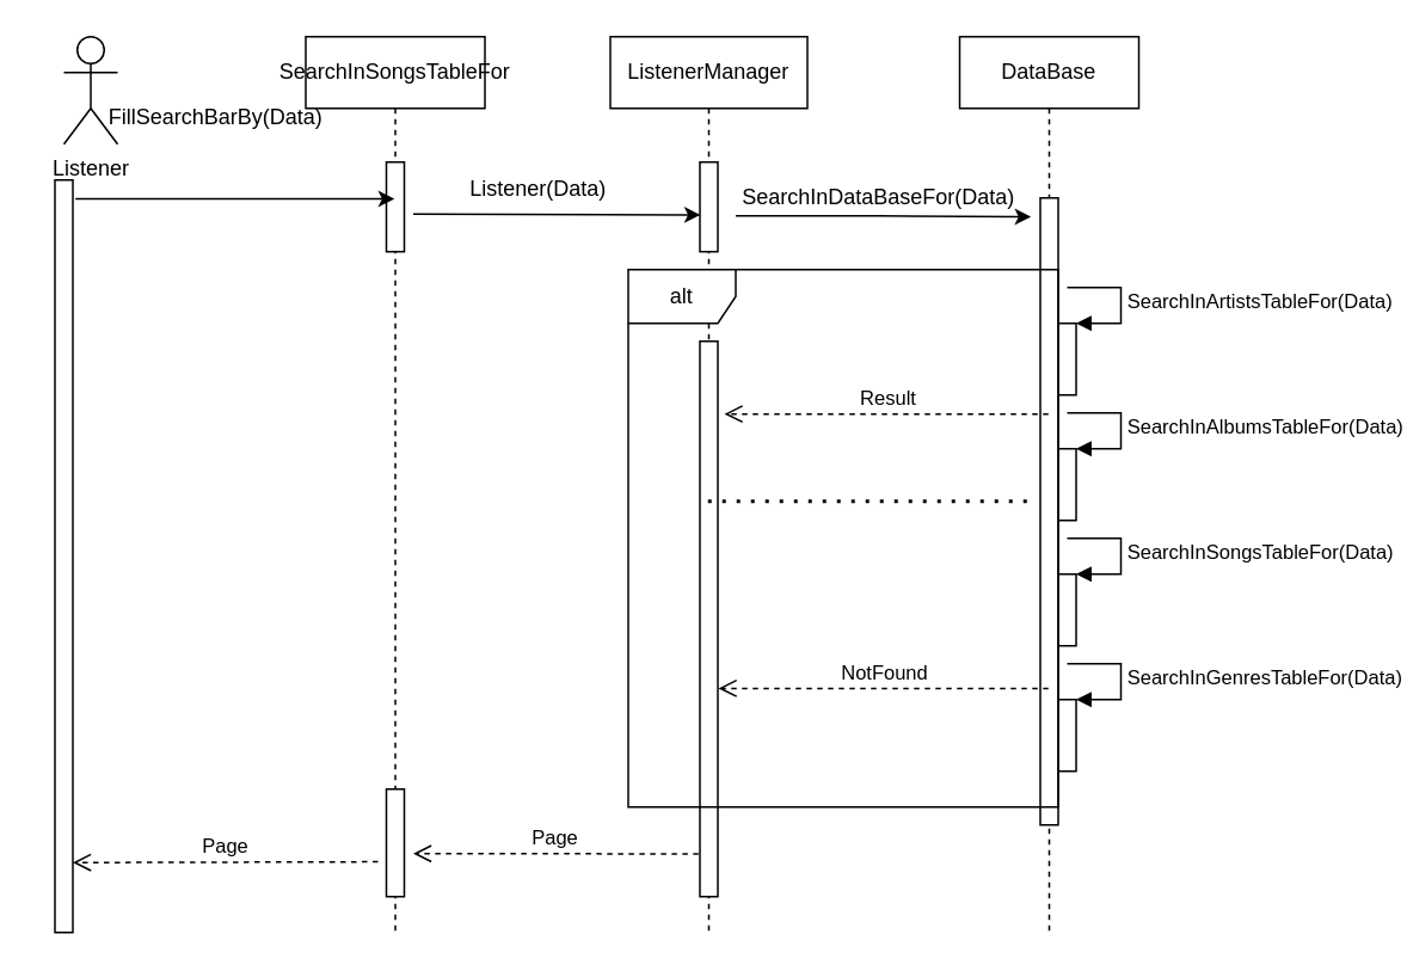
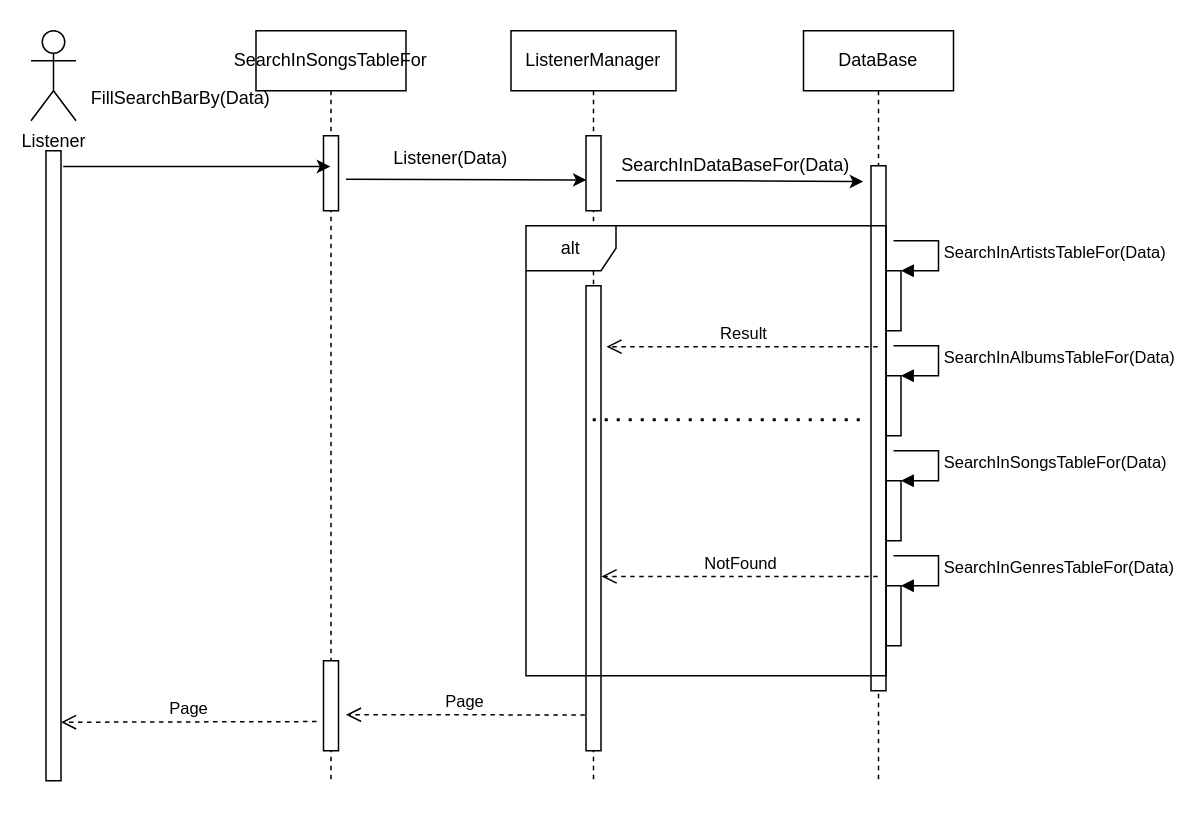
  <mxCell id="0" />
  <mxCell id="1" parent="0" />
- <mxCell id="2" value="Listener&lt;br&gt;" style="shape=umlActor;verticalLabelPosition=bottom;verticalAlign=top;html=1;outlineConnect=0;" parent="1" vertex="1"><mxGeometry x="35" y="20" width="30" height="60" as="geometry" /></mxCell>
+ <mxCell id="2" value="Listener&lt;br&gt;" style="shape=umlActor;verticalLabelPosition=bottom;verticalAlign=top;html=1;outlineConnect=0;" parent="1" vertex="1"><mxGeometry x="20" y="20" width="30" height="60" as="geometry" /></mxCell>
  <mxCell id="3" value="SearchInSongsTableFor" style="shape=umlLifeline;perimeter=lifelinePerimeter;whiteSpace=wrap;html=1;container=1;collapsible=0;recursiveResize=0;outlineConnect=0;" parent="1" vertex="1"><mxGeometry x="170" y="20" width="100" height="500" as="geometry" /></mxCell>
  <mxCell id="4" value="" style="html=1;points=[];perimeter=orthogonalPerimeter;" parent="3" vertex="1"><mxGeometry x="45" y="70" width="10" height="50" as="geometry" /></mxCell>
  <mxCell id="5" value="" style="html=1;points=[];perimeter=orthogonalPerimeter;" parent="3" vertex="1"><mxGeometry x="45" y="420" width="10" height="60" as="geometry" /></mxCell>
  <mxCell id="6" value="" style="endArrow=classic;html=1;rounded=0;exitX=1.145;exitY=0.025;exitDx=0;exitDy=0;exitPerimeter=0;" parent="1" source="25" target="3" edge="1"><mxGeometry width="50" height="50" relative="1" as="geometry"><mxPoint x="50" y="110" as="sourcePoint" /><mxPoint x="430" y="260" as="targetPoint" /></mxGeometry></mxCell>
  <mxCell id="7" value="FillSearchBarBy(Data)" style="text;html=1;strokeColor=none;fillColor=none;align=center;verticalAlign=middle;whiteSpace=wrap;rounded=0;" parent="1" vertex="1"><mxGeometry x="90" y="50" width="60" height="30" as="geometry" /></mxCell>
  <mxCell id="8" value="ListenerManager" style="shape=umlLifeline;perimeter=lifelinePerimeter;whiteSpace=wrap;html=1;container=1;collapsible=0;recursiveResize=0;outlineConnect=0;" parent="1" vertex="1"><mxGeometry x="340" y="20" width="110" height="500" as="geometry" /></mxCell>
  <mxCell id="9" value="" style="html=1;points=[];perimeter=orthogonalPerimeter;" parent="8" vertex="1"><mxGeometry x="50" y="70" width="10" height="50" as="geometry" /></mxCell>
  <mxCell id="10" value="" style="html=1;points=[];perimeter=orthogonalPerimeter;" parent="8" vertex="1"><mxGeometry x="50" y="170" width="10" height="310" as="geometry" /></mxCell>
  <mxCell id="11" value="" style="endArrow=classic;html=1;rounded=0;entryX=0.034;entryY=0.589;entryDx=0;entryDy=0;entryPerimeter=0;" parent="1" target="9" edge="1"><mxGeometry width="50" height="50" relative="1" as="geometry"><mxPoint x="230" y="119" as="sourcePoint" /><mxPoint x="430" y="260" as="targetPoint" /></mxGeometry></mxCell>
  <mxCell id="12" value="Listener(Data)" style="text;html=1;strokeColor=none;fillColor=none;align=center;verticalAlign=middle;whiteSpace=wrap;rounded=0;" parent="1" vertex="1"><mxGeometry x="270" y="90" width="60" height="30" as="geometry" /></mxCell>
  <mxCell id="13" value="" style="endArrow=classic;html=1;rounded=0;entryX=-0.022;entryY=0.611;entryDx=0;entryDy=0;entryPerimeter=0;" parent="1" edge="1"><mxGeometry width="50" height="50" relative="1" as="geometry"><mxPoint x="410" y="120" as="sourcePoint" /><mxPoint x="574.78" y="120.55" as="targetPoint" /><Array as="points"><mxPoint x="490" y="120" /></Array></mxGeometry></mxCell>
  <mxCell id="14" value="SearchInDataBaseFor(Data)" style="text;html=1;strokeColor=none;fillColor=none;align=center;verticalAlign=middle;whiteSpace=wrap;rounded=0;" parent="1" vertex="1"><mxGeometry x="460" y="95" width="60" height="30" as="geometry" /></mxCell>
  <mxCell id="15" value="DataBase" style="shape=umlLifeline;perimeter=lifelinePerimeter;whiteSpace=wrap;html=1;container=1;collapsible=0;recursiveResize=0;outlineConnect=0;" parent="1" vertex="1"><mxGeometry x="535" y="20" width="100" height="500" as="geometry" /></mxCell>
  <mxCell id="16" value="" style="html=1;points=[];perimeter=orthogonalPerimeter;" parent="15" vertex="1"><mxGeometry x="55" y="160" width="10" height="40" as="geometry" /></mxCell>
  <mxCell id="17" value="SearchInArtistsTableFor(Data)" style="edgeStyle=orthogonalEdgeStyle;html=1;align=left;spacingLeft=2;endArrow=block;rounded=0;entryX=1;entryY=0;" parent="15" target="16" edge="1"><mxGeometry relative="1" as="geometry"><mxPoint x="60" y="140" as="sourcePoint" /><Array as="points"><mxPoint x="60" y="140" /><mxPoint x="90" y="140" /><mxPoint x="90" y="160" /></Array></mxGeometry></mxCell>
  <mxCell id="18" value="" style="html=1;points=[];perimeter=orthogonalPerimeter;" parent="15" vertex="1"><mxGeometry x="55" y="230" width="10" height="40" as="geometry" /></mxCell>
  <mxCell id="19" value="SearchInAlbumsTableFor(Data)" style="edgeStyle=orthogonalEdgeStyle;html=1;align=left;spacingLeft=2;endArrow=block;rounded=0;entryX=1;entryY=0;" parent="15" target="18" edge="1"><mxGeometry relative="1" as="geometry"><mxPoint x="60" y="210" as="sourcePoint" /><Array as="points"><mxPoint x="60" y="210" /><mxPoint x="90" y="210" /><mxPoint x="90" y="230" /></Array></mxGeometry></mxCell>
  <mxCell id="20" value="" style="html=1;points=[];perimeter=orthogonalPerimeter;" parent="15" vertex="1"><mxGeometry x="55" y="300" width="10" height="40" as="geometry" /></mxCell>
  <mxCell id="21" value="SearchInSongsTableFor(Data)" style="edgeStyle=orthogonalEdgeStyle;html=1;align=left;spacingLeft=2;endArrow=block;rounded=0;entryX=1;entryY=0;" parent="15" target="20" edge="1"><mxGeometry relative="1" as="geometry"><mxPoint x="60" y="280" as="sourcePoint" /><Array as="points"><mxPoint x="60" y="280" /><mxPoint x="90" y="280" /><mxPoint x="90" y="300" /></Array></mxGeometry></mxCell>
  <mxCell id="22" value="" style="html=1;points=[];perimeter=orthogonalPerimeter;" parent="15" vertex="1"><mxGeometry x="55" y="370" width="10" height="40" as="geometry" /></mxCell>
  <mxCell id="23" value="SearchInGenresTableFor(Data)" style="edgeStyle=orthogonalEdgeStyle;html=1;align=left;spacingLeft=2;endArrow=block;rounded=0;entryX=1;entryY=0;" parent="15" target="22" edge="1"><mxGeometry relative="1" as="geometry"><mxPoint x="60" y="350" as="sourcePoint" /><Array as="points"><mxPoint x="60" y="350" /><mxPoint x="90" y="350" /><mxPoint x="90" y="370" /></Array></mxGeometry></mxCell>
  <mxCell id="24" value="" style="endArrow=none;dashed=1;html=1;dashPattern=1 3;strokeWidth=2;rounded=0;entryX=-0.244;entryY=0.484;entryDx=0;entryDy=0;entryPerimeter=0;" parent="1" source="8" target="28" edge="1"><mxGeometry width="50" height="50" relative="1" as="geometry"><mxPoint x="380" y="310" as="sourcePoint" /><mxPoint x="430" y="260" as="targetPoint" /></mxGeometry></mxCell>
  <mxCell id="25" value="" style="html=1;points=[];perimeter=orthogonalPerimeter;" parent="1" vertex="1"><mxGeometry x="30" y="100" width="10" height="420" as="geometry" /></mxCell>
  <mxCell id="26" value="Page" style="html=1;verticalAlign=bottom;endArrow=open;dashed=1;endSize=8;rounded=0;exitX=-0.077;exitY=0.923;exitDx=0;exitDy=0;exitPerimeter=0;" parent="1" source="10" edge="1"><mxGeometry relative="1" as="geometry"><mxPoint x="450" y="290" as="sourcePoint" /><mxPoint x="230" y="476" as="targetPoint" /></mxGeometry></mxCell>
  <mxCell id="27" value="Page" style="html=1;verticalAlign=bottom;endArrow=open;dashed=1;endSize=8;rounded=0;exitX=-0.466;exitY=0.676;exitDx=0;exitDy=0;exitPerimeter=0;" parent="1" source="5" edge="1"><mxGeometry relative="1" as="geometry"><mxPoint x="150" y="490" as="sourcePoint" /><mxPoint x="40" y="481" as="targetPoint" /></mxGeometry></mxCell>
  <mxCell id="28" value="" style="html=1;points=[];perimeter=orthogonalPerimeter;" parent="1" vertex="1"><mxGeometry x="580" y="110" width="10" height="350" as="geometry" /></mxCell>
  <mxCell id="29" value="Result" style="html=1;verticalAlign=bottom;endArrow=open;dashed=1;endSize=8;rounded=0;entryX=1.367;entryY=0.131;entryDx=0;entryDy=0;entryPerimeter=0;" parent="1" source="15" target="10" edge="1"><mxGeometry relative="1" as="geometry"><mxPoint x="540" y="230" as="sourcePoint" /><mxPoint x="460" y="230" as="targetPoint" /></mxGeometry></mxCell>
  <mxCell id="30" value="NotFound" style="html=1;verticalAlign=bottom;endArrow=open;dashed=1;endSize=8;rounded=0;entryX=1.034;entryY=0.625;entryDx=0;entryDy=0;entryPerimeter=0;" parent="1" source="15" target="10" edge="1"><mxGeometry relative="1" as="geometry"><mxPoint x="490" y="380" as="sourcePoint" /><mxPoint x="410" y="380" as="targetPoint" /></mxGeometry></mxCell>
  <mxCell id="31" value="alt" style="shape=umlFrame;whiteSpace=wrap;html=1;" parent="1" vertex="1"><mxGeometry x="350" y="150" width="240" height="300" as="geometry" /></mxCell>
